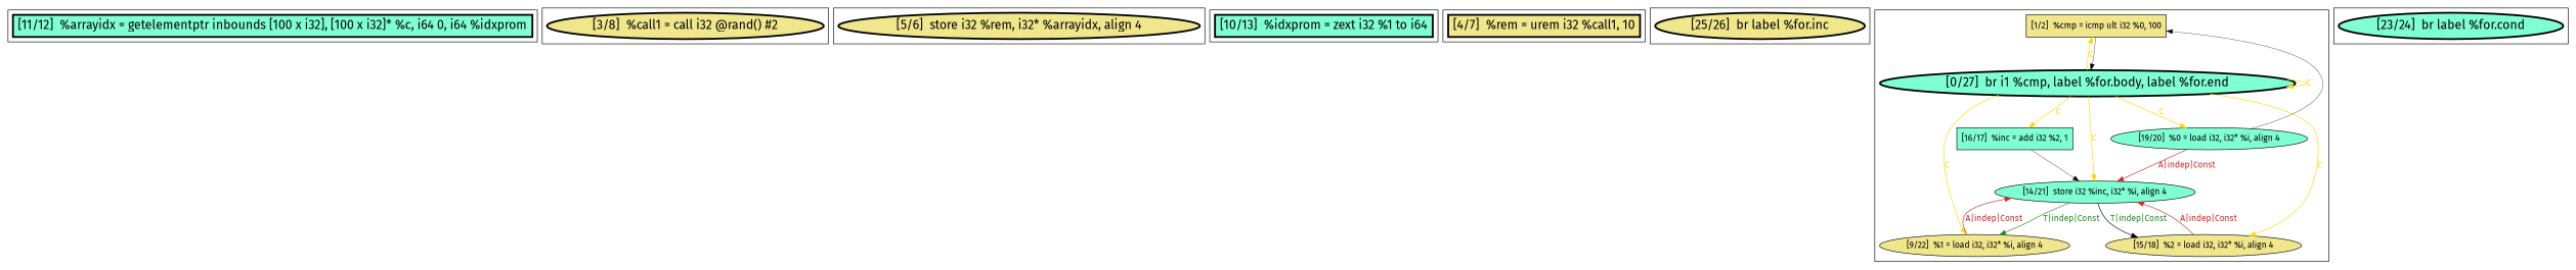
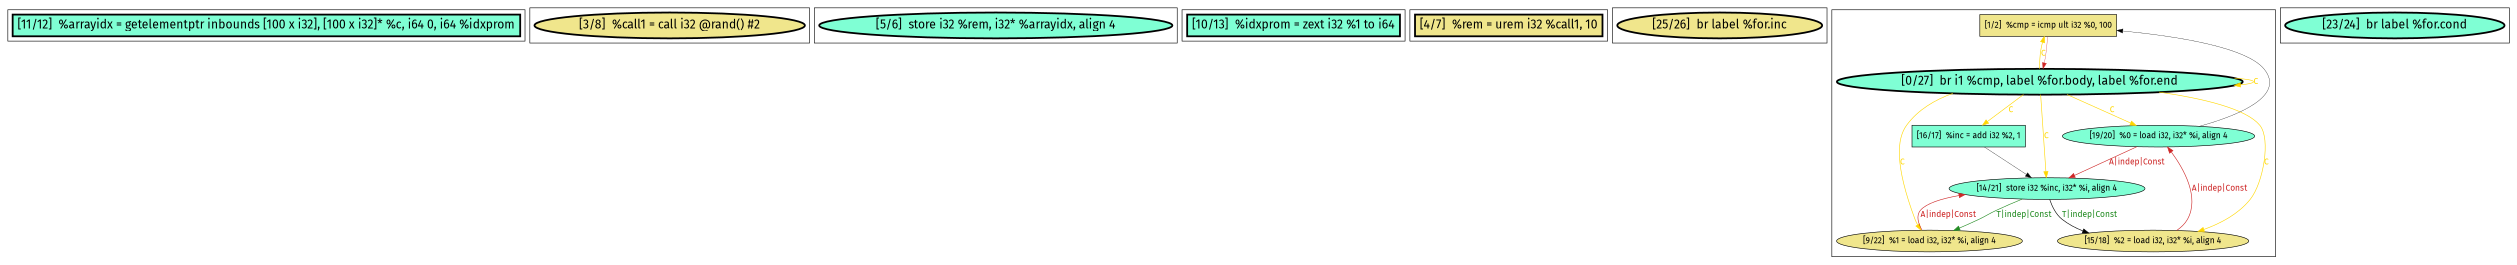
  digraph {
    fontname="Fira Sans"
    node [fillcolor=aquamarine fontname="Fira Sans" fontsize=20 penwidth=3.0 shape=ellipse style=filled]
    edge [color=gold fontcolor=gold fontname="Fira Sans" penwidth=1.0 style=solid]
    n1 [label="[11/12]  %arrayidx = getelementptr inbounds [100 x i32], [100 x i32]* %c, i64 0, i64 %idxprom" shape=rectangle]
    n2 [fillcolor=khaki label="[3/8]  %call1 = call i32 @rand() #2"]
-   n3 [fillcolor=khaki label="[5/6]  store i32 %rem, i32* %arrayidx, align 4"]
+   n3 [label="[5/6]  store i32 %rem, i32* %arrayidx, align 4"]
    n4 [label="[10/13]  %idxprom = zext i32 %1 to i64" shape=rectangle]
    n5 [fillcolor=khaki label="[4/7]  %rem = urem i32 %call1, 10" shape=rectangle]
    n6 [fillcolor=khaki label="[25/26]  br label %for.inc"]
    n7 [fillcolor=khaki label="[1/2]  %cmp = icmp ult i32 %0, 100" shape=rectangle fontsize="" penwidth=""]
    n8 [label="[0/27]  br i1 %cmp, label %for.body, label %for.end"]
    n9 [label="[16/17]  %inc = add i32 %2, 1" shape=rectangle fontsize="" penwidth=""]
    n10 [label="[14/21]  store i32 %inc, i32* %i, align 4" fontsize="" penwidth=""]
    n11 [fillcolor=khaki label="[15/18]  %2 = load i32, i32* %i, align 4" fontsize="" penwidth=""]
    n12 [fillcolor=khaki label="[9/22]  %1 = load i32, i32* %i, align 4" fontsize="" penwidth=""]
    n13 [label="[19/20]  %0 = load i32, i32* %i, align 4" fontsize="" penwidth=""]
    n14 [label="[23/24]  br label %for.cond"]
    subgraph cluster_1 {
      n1
    }
    subgraph cluster_2 {
      n2
    }
    subgraph cluster_3 {
      n3
    }
    subgraph cluster_4 {
      n4
    }
    subgraph cluster_5 {
      n5
    }
    subgraph cluster_6 {
      n6
    }
    subgraph cluster_7 {
      n7
      n8
      n9
      n10
      n11
      n12
      n13
    }
    subgraph cluster_8 {
      n14
    }
-   n7 -> n8 [color=black fontcolor=black penwidth=0.5]
+   n7 -> n8 [color=firebrick3 fontcolor=black penwidth=0.5]
    n8 -> n7 [label=C]
    n8 -> n8 [label=C]
    n8 -> n9 [label=C]
    n8 -> n10 [label=C]
    n8 -> n11 [label=C]
    n8 -> n12 [label=C]
    n8 -> n13 [label=C]
    n9 -> n10 [color=black fontcolor=black penwidth=0.5]
    n10 -> n11 [color=black fontcolor=forestgreen label="T|indep|Const"]
    n10 -> n12 [color=forestgreen fontcolor=forestgreen label="T|indep|Const"]
-   n11 -> n10 [color=firebrick3 fontcolor=firebrick3 label="A|indep|Const"]
+   n11 -> n13 [color=firebrick3 fontcolor=firebrick3 label="A|indep|Const"]
    n12 -> n10 [color=firebrick3 fontcolor=firebrick3 label="A|indep|Const"]
    n13 -> n7 [color=black fontcolor=black penwidth=0.5]
    n13 -> n10 [color=firebrick3 fontcolor=firebrick3 label="A|indep|Const"]
  }
